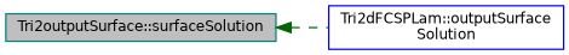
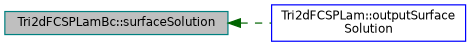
  digraph {
    rankdir=LR
    node [fontname=Helvetica fontsize=10 shape=box style=filled]
-   n1 [color=teal fillcolor=grey75 fontcolor=black height=0.2 label="Tri2outputSurface::surfaceSolution" width=0.4]
+   n1 [color=teal fillcolor=grey75 fontcolor=black height=0.2 label="Tri2dFCSPLamBc::surfaceSolution" width=0.4]
    n2 [color=blue fillcolor=white height=0.2 label="Tri2dFCSPLam::outputSurface\lSolution" width=0.4]
    n1 -> n2 [color=darkgreen dir=back fontname=Helvetica fontsize=10 labelfontname=Helvetica labelfontsize=10 style=dashed]
  }
